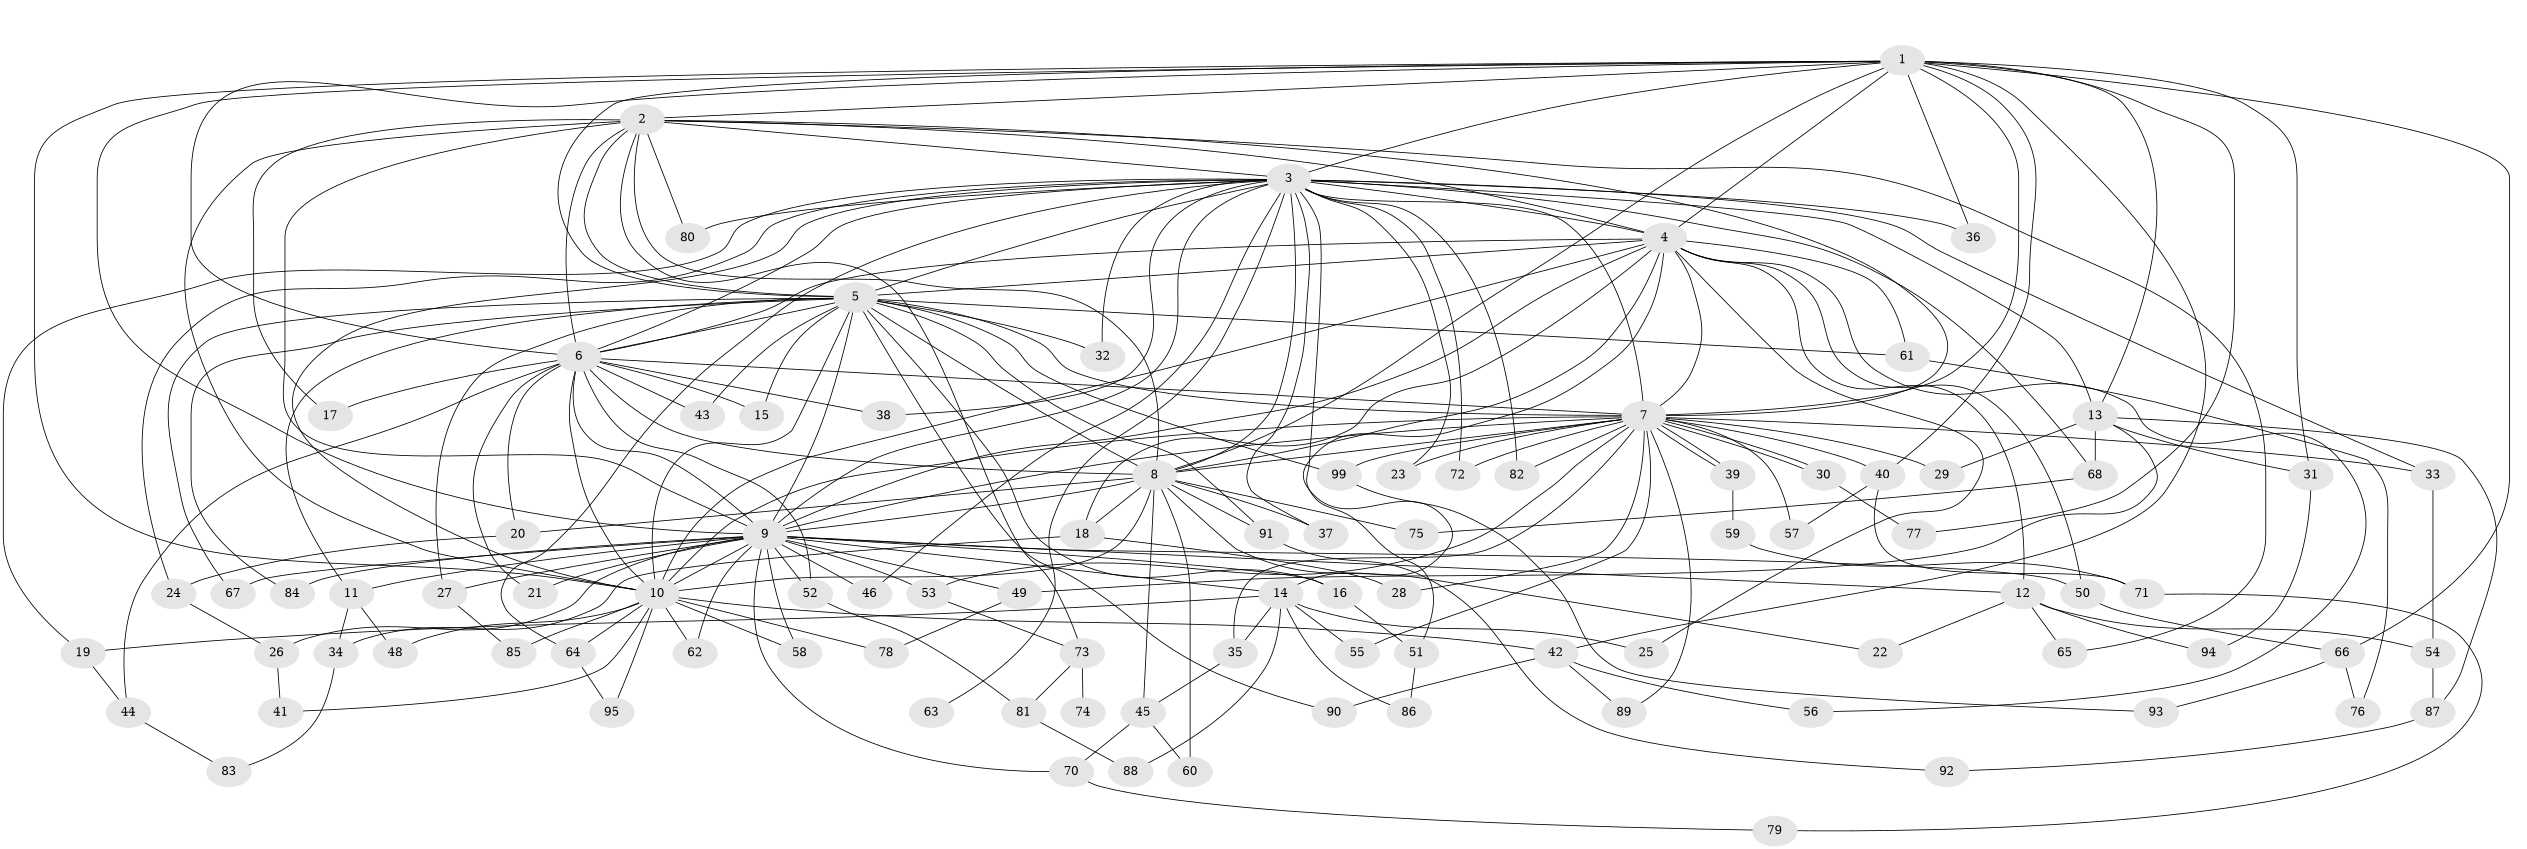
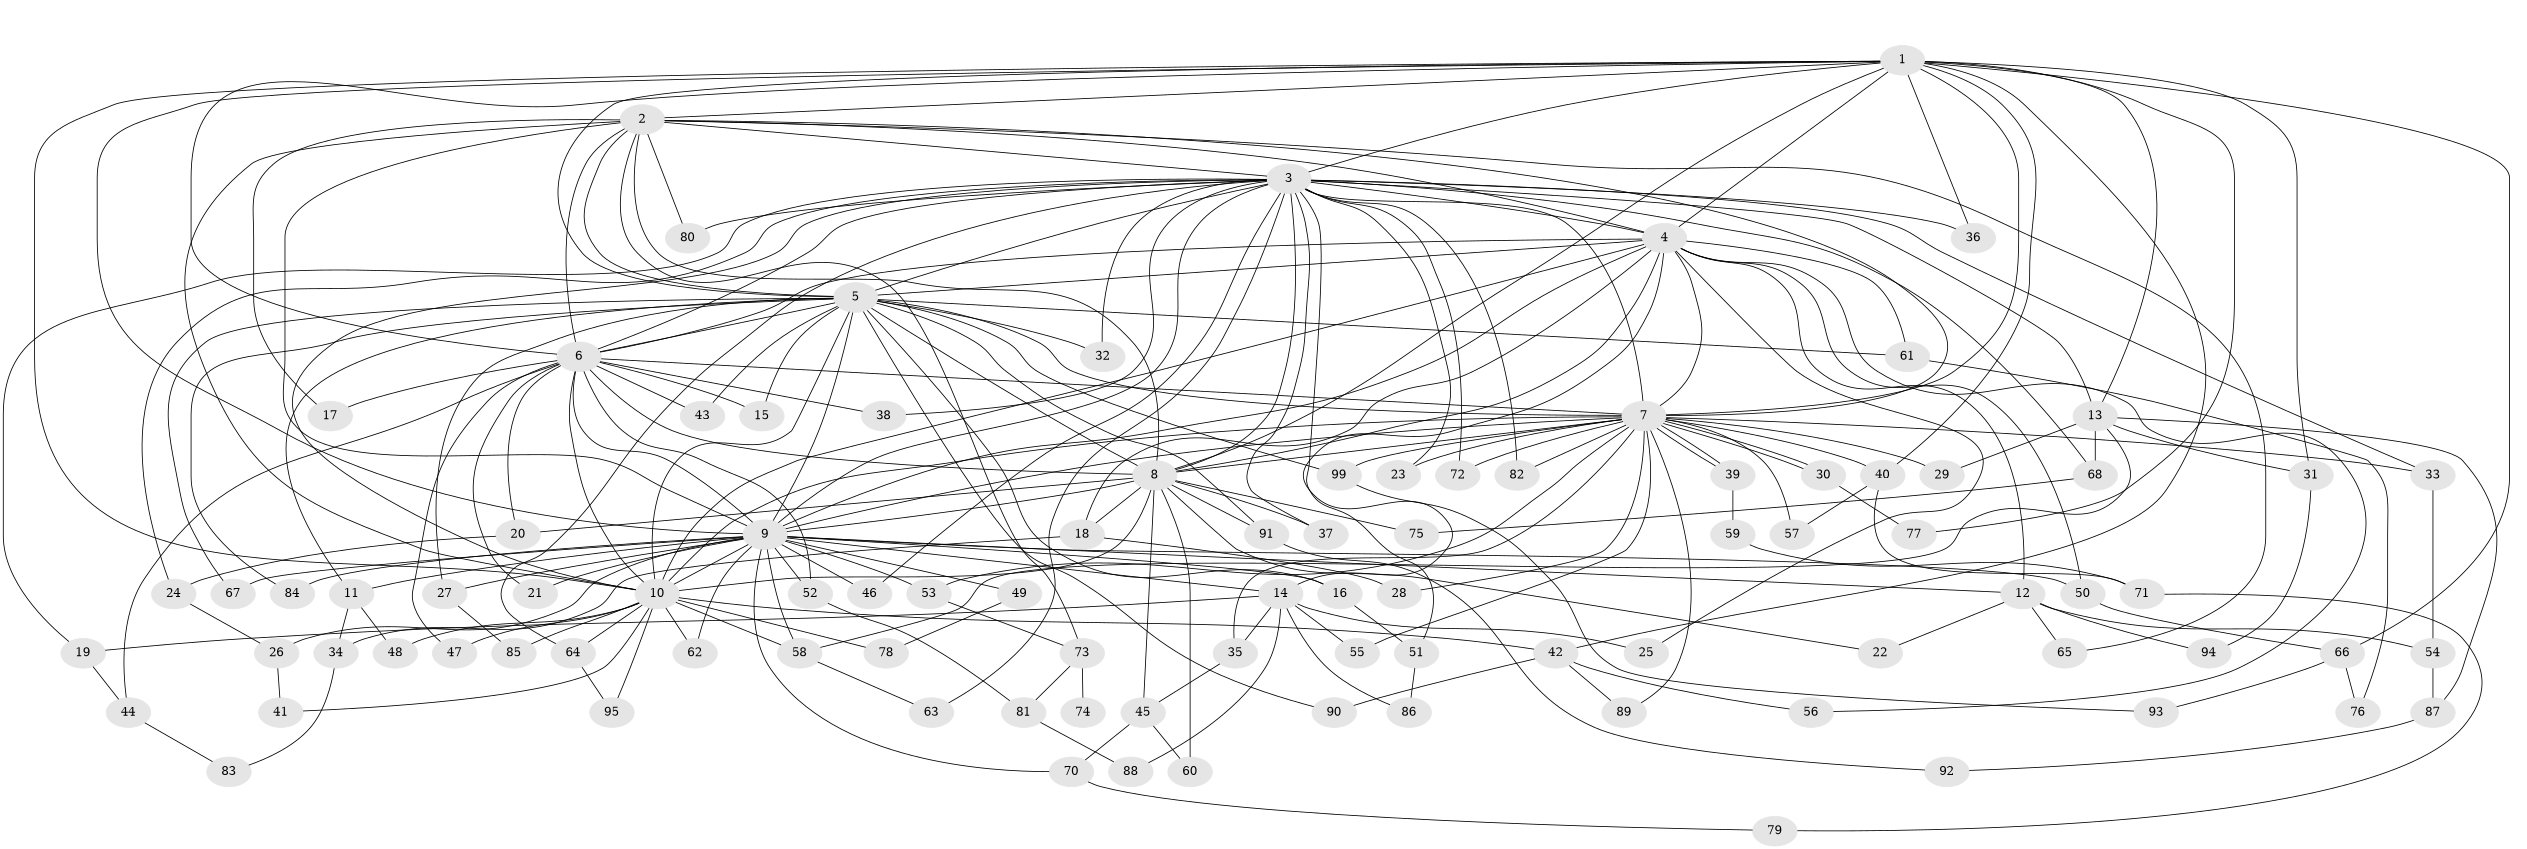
  graph {
    node [color=gray90 style=filled]
    1
    2
    3
    4
    5
    6
    7
    8
    9
    10
    13
    31
    36
    40
    42
    66
    77
    17
    65
    73
    80
    19
    23
    24
    32
    33
    37
    38
    46
    51
    63
    64
    68
    72
    82
    12
    14
    18
    25
    50
    56
    61
    11
    15
    16
    27
    43
    67
    n49 [label=99]
    84
    90
    91
    20
    21
    44
+   47
    52
    28
    29
    30
    35
    39
    53
    55
    57
    89
    22
    45
    60
    75
    26
    49
    58
    62
    70
    41
    48
    78
    85
    95
    87
    94
    71
    76
    93
    74
    81
    54
    86
    88
    34
    92
    83
    59
    79
    1 -- 2
    1 -- 3
    1 -- 4
    1 -- 5
    1 -- 6
    1 -- 7
    1 -- 8
    1 -- 9
    1 -- 10
    1 -- 13
    1 -- 31
    1 -- 36
    1 -- 40
    1 -- 42
    1 -- 66
    1 -- 77
    2 -- 3
    2 -- 4
    2 -- 5
    2 -- 6
    2 -- 7
    2 -- 8
    2 -- 9
    2 -- 10
    2 -- 17
    2 -- 65
    2 -- 73
    2 -- 80
    3 -- 4
    3 -- 5
    3 -- 6
    3 -- 7
    3 -- 8
    3 -- 9
    3 -- 10
    3 -- 13
    3 -- 36
    3 -- 80
    3 -- 19
    3 -- 23
    3 -- 24
    3 -- 32
    3 -- 33
    3 -- 37
    3 -- 38
    3 -- 46
    3 -- 51
    3 -- 63
    3 -- 64
    3 -- 68
    3 -- 72
    3 -- 82
    4 -- 5
    4 -- 6
    4 -- 7
    4 -- 8
    4 -- 9
    4 -- 10
    4 -- 12
    4 -- 14
    4 -- 18
    4 -- 25
    4 -- 50
    4 -- 56
    4 -- 61
    5 -- 6
    5 -- 7
    5 -- 8
    5 -- 9
    5 -- 10
    5 -- 32
    5 -- 61
    5 -- 11
    5 -- 15
    5 -- 16
    5 -- 27
    5 -- 43
    5 -- 67
    5 -- n49
    5 -- 84
    5 -- 90
    5 -- 91
    6 -- 7
    6 -- 8
    6 -- 9
    6 -- 10
    6 -- 17
    6 -- 38
    6 -- 15
    6 -- 43
    6 -- 20
    6 -- 21
    6 -- 44
+   6 -- 47
    6 -- 52
    7 -- 8
    7 -- 9
    7 -- 10
    7 -- 40
    7 -- 23
    7 -- 33
    7 -- 72
    7 -- 82
    7 -- n49
    7 -- 28
    7 -- 29
    7 -- 30
    7 -- 30
    7 -- 35
    7 -- 39
    7 -- 39
    7 -- 53
    7 -- 55
    7 -- 57
    7 -- 89
    8 -- 9
    8 -- 10
    8 -- 37
    8 -- 18
    8 -- 91
    8 -- 20
    8 -- 22
    8 -- 45
    8 -- 60
    8 -- 75
    9 -- 10
    9 -- 46
    9 -- 12
    9 -- 14
    9 -- 50
    9 -- 11
    9 -- 16
    9 -- 27
    9 -- 67
    9 -- 84
    9 -- 21
    9 -- 52
    9 -- 53
    9 -- 26
    9 -- 49
    9 -- 58
    9 -- 62
    9 -- 70
    10 -- 42
    10 -- 64
+   10 -- 47
    10 -- 58
    10 -- 62
    10 -- 41
    10 -- 48
    10 -- 78
    10 -- 85
    10 -- 95
    13 -- 31
    13 -- 68
    13 -- 29
-   13 -- 49
+   13 -- 58
    13 -- 87
    31 -- 94
    40 -- 57
    40 -- 71
    42 -- 56
    42 -- 90
    42 -- 89
    66 -- 76
    66 -- 93
    73 -- 74
    73 -- 81
    19 -- 44
    24 -- 26
    33 -- 54
    51 -- 86
    64 -- 95
    68 -- 75
    12 -- 65
    12 -- 22
    12 -- 94
    12 -- 54
    14 -- 19
    14 -- 25
    14 -- 35
    14 -- 55
    14 -- 86
    14 -- 88
    18 -- 28
    18 -- 34
    50 -- 66
    61 -- 76
    11 -- 48
    11 -- 34
    16 -- 51
    27 -- 85
    n49 -- 93
    91 -- 92
    20 -- 24
    44 -- 83
    52 -- 81
    30 -- 77
    35 -- 45
    39 -- 59
    53 -- 73
    45 -- 60
    45 -- 70
    26 -- 41
    49 -- 78
+   58 -- 63
    70 -- 79
    87 -- 92
    71 -- 79
    81 -- 88
    54 -- 87
    34 -- 83
    59 -- 71
  }
